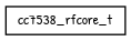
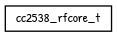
  digraph {
    rankdir=LR
    fontname="Patrick Hand"
-   n1 [color=black fillcolor=white fontname="Patrick Hand" fontsize=10 height=0.2 label=cc7538_rfcore_t shape=record style=filled width=0.4]
+   n1 [color=black fillcolor=white fontname="Patrick Hand" fontsize=10 height=0.2 label=cc2538_rfcore_t shape=record style=filled width=0.4]
  }
